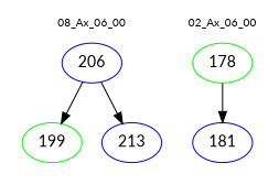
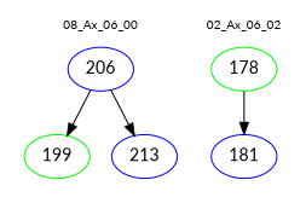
  digraph {
    fontname=Lato
    node [color=blue fontname=Lato]
    edge [color=black fontname=Lato]
    n1 [label=206]
    n2 [color=green label=199]
    n3 [label=213]
    n4 [color=green label=178]
    n5 [label=181]
    subgraph cluster_1 {
      color=white
      fontsize=10
      label="08_Ax_06_00"
      n1
      n2
      n3
    }
    subgraph cluster_2 {
      color=white
      fontsize=10
-     label="02_Ax_06_00"
+     label="02_Ax_06_02"
      n4
      n5
    }
    n1 -> n2
    n1 -> n3
    n4 -> n5
  }
